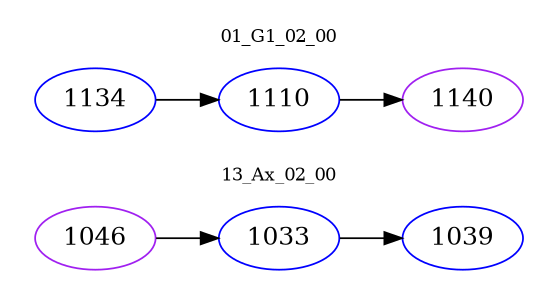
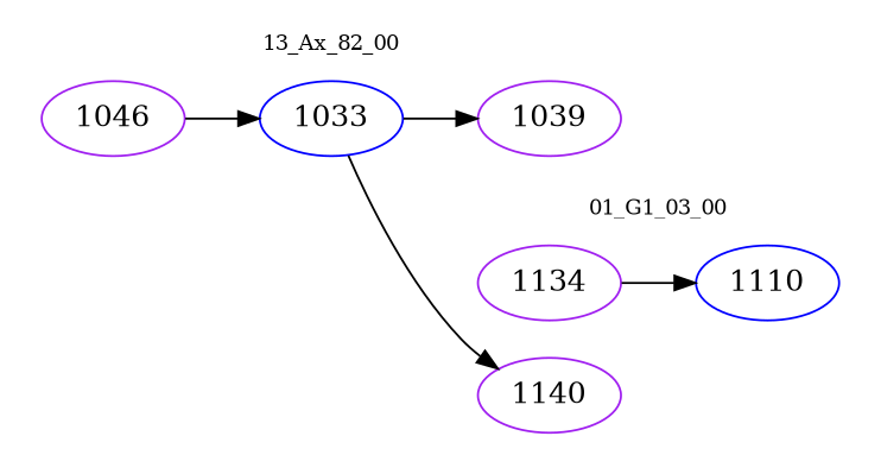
  digraph {
    rankdir=LR
    node [color=purple]
    edge [color=black]
    n1 [label=1046]
    n2 [color=blue label=1033]
-   n3 [color=blue label=1039]
-   n4 [color=blue label=1134]
+   n3 [label=1039]
+   n4 [label=1134]
    n5 [color=blue label=1110]
    n6 [label=1140]
    subgraph cluster_1 {
      color=white
      fontsize=10
-     label="13_Ax_02_00"
+     label="13_Ax_82_00"
      n1
      n2
      n3
    }
    subgraph cluster_2 {
      color=white
      fontsize=10
-     label="01_G1_02_00"
+     label="01_G1_03_00"
      n4
      n5
      n6
    }
    n1 -> n2
    n2 -> n3
    n4 -> n5
-   n5 -> n6
+   n2 -> n6
  }
